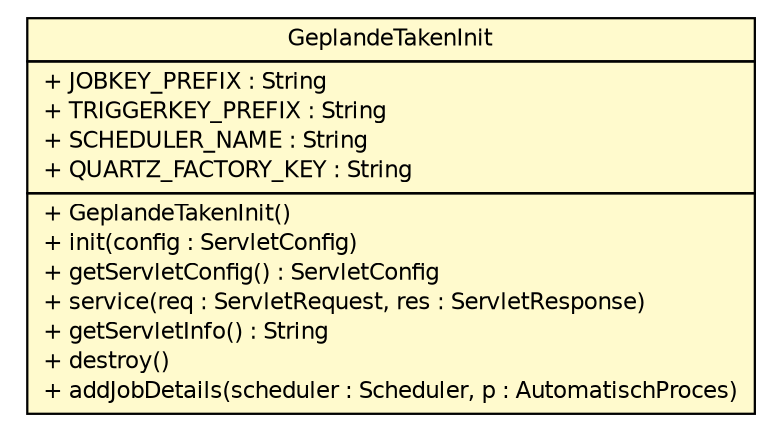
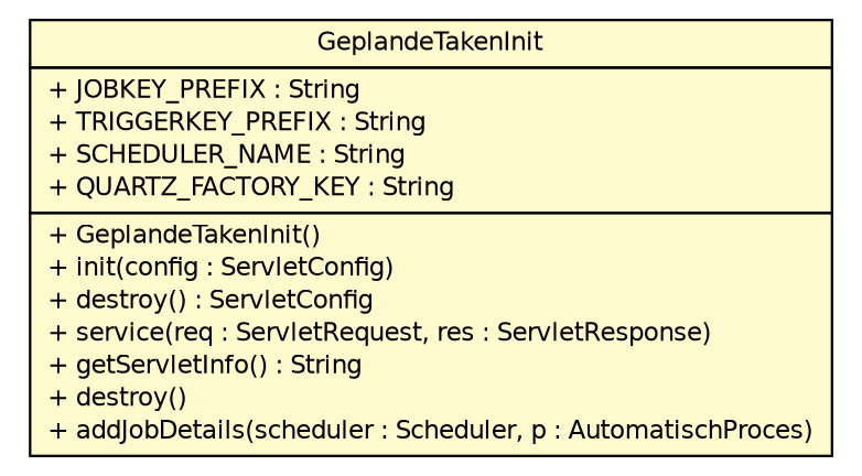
  digraph {
    nodesep=0.25
    ranksep=0.5
-   n1 [fontcolor=black fontname=Helvetica fontsize=10.0 label=<<table title="nl.b3p.brmo.service.jobs.GeplandeTakenInit" border="0" cellborder="1" cellspacing="0" cellpadding="2" port="p" bgcolor="lemonChiffon" href="./GeplandeTakenInit.html"> 		<tr><td><table border="0" cellspacing="0" cellpadding="1"> <tr><td align="center" balign="center"> GeplandeTakenInit </td></tr> 		</table></td></tr> 		<tr><td><table border="0" cellspacing="0" cellpadding="1"> <tr><td align="left" balign="left"> + JOBKEY_PREFIX : String </td></tr> <tr><td align="left" balign="left"> + TRIGGERKEY_PREFIX : String </td></tr> <tr><td align="left" balign="left"> + SCHEDULER_NAME : String </td></tr> <tr><td align="left" balign="left"> + QUARTZ_FACTORY_KEY : String </td></tr> 		</table></td></tr> 		<tr><td><table border="0" cellspacing="0" cellpadding="1"> <tr><td align="left" balign="left"> + GeplandeTakenInit() </td></tr> <tr><td align="left" balign="left"> + init(config : ServletConfig) </td></tr> <tr><td align="left" balign="left"> + getServletConfig() : ServletConfig </td></tr> <tr><td align="left" balign="left"> + service(req : ServletRequest, res : ServletResponse) </td></tr> <tr><td align="left" balign="left"> + getServletInfo() : String </td></tr> <tr><td align="left" balign="left"> + destroy() </td></tr> <tr><td align="left" balign="left"> + addJobDetails(scheduler : Scheduler, p : AutomatischProces) </td></tr> 		</table></td></tr> 		</table>> shape=plaintext]
+   n1 [fontcolor=black fontname=Helvetica fontsize=10.0 label=<<table title="nl.b3p.brmo.service.jobs.GeplandeTakenInit" border="0" cellborder="1" cellspacing="0" cellpadding="2" port="p" bgcolor="lemonChiffon" href="./GeplandeTakenInit.html"> 		<tr><td><table border="0" cellspacing="0" cellpadding="1"> <tr><td align="center" balign="center"> GeplandeTakenInit </td></tr> 		</table></td></tr> 		<tr><td><table border="0" cellspacing="0" cellpadding="1"> <tr><td align="left" balign="left"> + JOBKEY_PREFIX : String </td></tr> <tr><td align="left" balign="left"> + TRIGGERKEY_PREFIX : String </td></tr> <tr><td align="left" balign="left"> + SCHEDULER_NAME : String </td></tr> <tr><td align="left" balign="left"> + QUARTZ_FACTORY_KEY : String </td></tr> 		</table></td></tr> 		<tr><td><table border="0" cellspacing="0" cellpadding="1"> <tr><td align="left" balign="left"> + GeplandeTakenInit() </td></tr> <tr><td align="left" balign="left"> + init(config : ServletConfig) </td></tr> <tr><td align="left" balign="left"> + destroy() : ServletConfig </td></tr> <tr><td align="left" balign="left"> + service(req : ServletRequest, res : ServletResponse) </td></tr> <tr><td align="left" balign="left"> + getServletInfo() : String </td></tr> <tr><td align="left" balign="left"> + destroy() </td></tr> <tr><td align="left" balign="left"> + addJobDetails(scheduler : Scheduler, p : AutomatischProces) </td></tr> 		</table></td></tr> 		</table>> shape=plaintext]
  }
